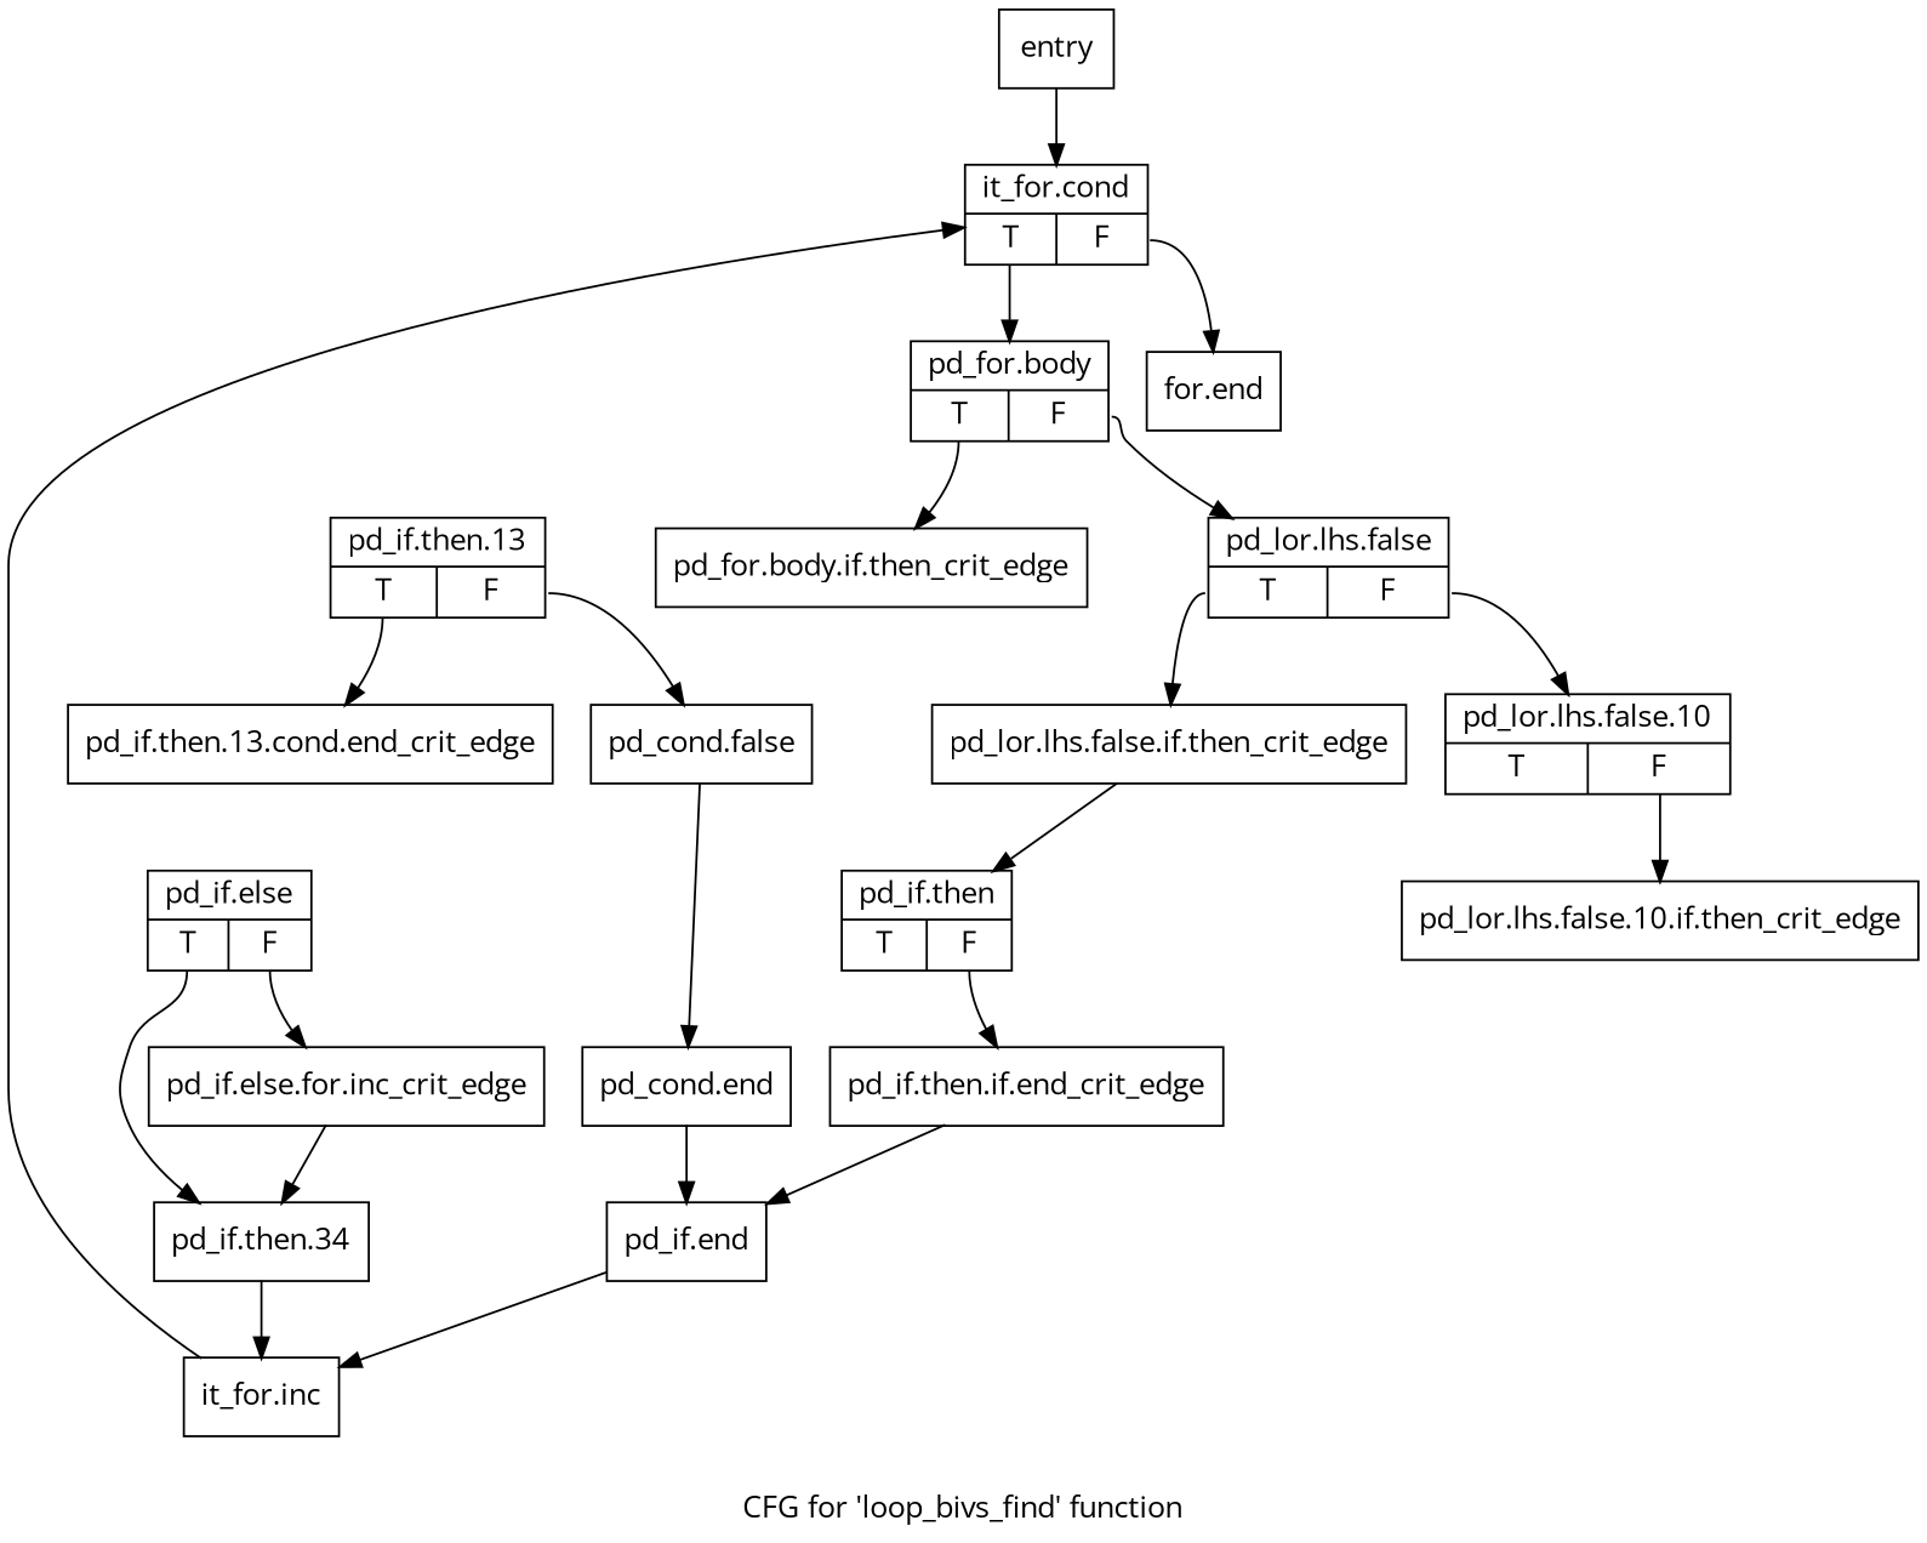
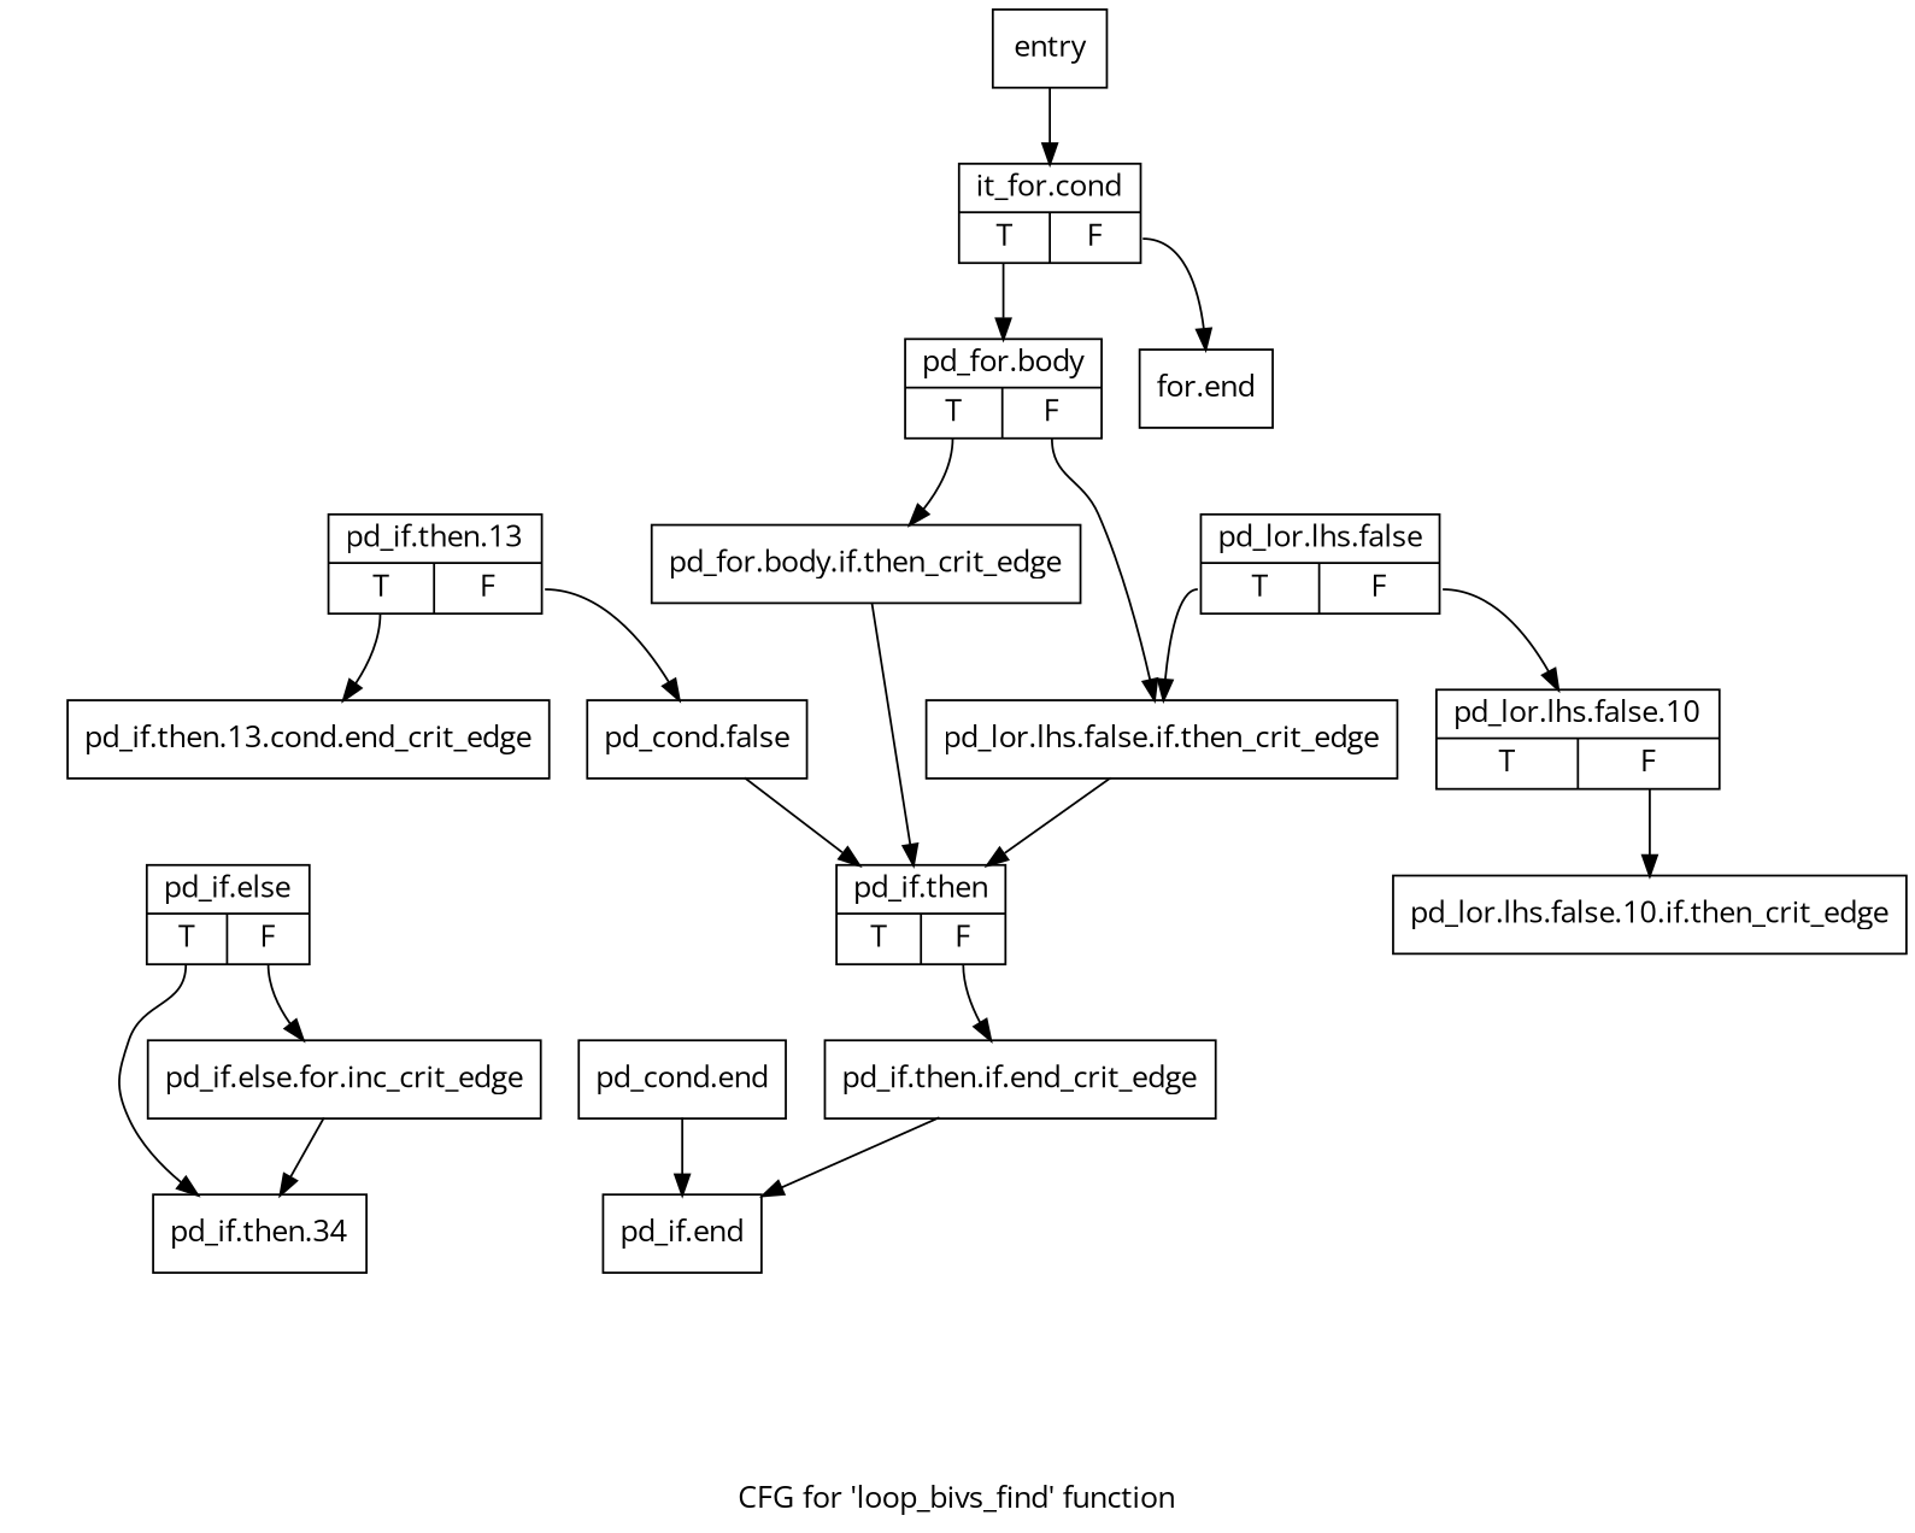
  digraph {
    fontname="Open Sans"
    label="CFG for 'loop_bivs_find' function"
    node [fontname="Open Sans" shape=record]
    edge [fontname="Open Sans"]
    n1 [label="{entry}"]
    n2 [label="{it_for.cond|{<s0>T|<s1>F}}"]
    n3 [label="{pd_for.body|{<s0>T|<s1>F}}"]
    n4 [label="{for.end}"]
    n5 [label="{pd_for.body.if.then_crit_edge}"]
    n6 [label="{pd_lor.lhs.false|{<s0>T|<s1>F}}"]
    n7 [label="{pd_if.then|{<s0>T|<s1>F}}"]
    n8 [label="{pd_lor.lhs.false.if.then_crit_edge}"]
    n9 [label="{pd_lor.lhs.false.10|{<s0>T|<s1>F}}"]
    n10 [label="{pd_if.then.if.end_crit_edge}"]
    n11 [label="{pd_lor.lhs.false.10.if.then_crit_edge}"]
    n12 [label="{pd_if.then.13|{<s0>T|<s1>F}}"]
    n13 [label="{pd_if.then.13.cond.end_crit_edge}"]
    n14 [label="{pd_cond.false}"]
    n15 [label="{pd_if.end}"]
    n16 [label="{pd_if.else|{<s0>T|<s1>F}}"]
    n17 [label="{pd_if.then.34}"]
    n18 [label="{pd_if.else.for.inc_crit_edge}"]
-   n19 [label="{it_for.inc}"]
    n20 [label="{pd_cond.end}"]
    n1 -> n2
    n2 -> n3 [tailport=s0]
    n2 -> n4 [tailport=s1]
    n3 -> n5 [tailport=s0]
-   n3 -> n6 [tailport=s1]
+   n3 -> n8 [tailport=s1]
+   n5 -> n7
    n6 -> n8 [tailport=s0]
    n6 -> n9 [tailport=s1]
    n7 -> n10 [tailport=s1]
    n8 -> n7
    n9 -> n11 [tailport=s1]
    n10 -> n15
    n12 -> n13 [tailport=s0]
    n12 -> n14 [tailport=s1]
-   n14 -> n20
-   n15 -> n19
+   n14 -> n7
    n16 -> n17 [tailport=s0]
    n16 -> n18 [tailport=s1]
-   n17 -> n19
    n18 -> n17
-   n19 -> n2
    n20 -> n15
  }
